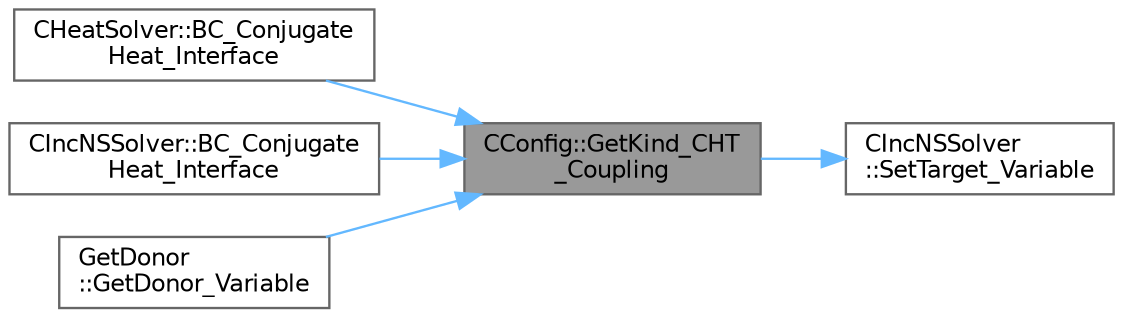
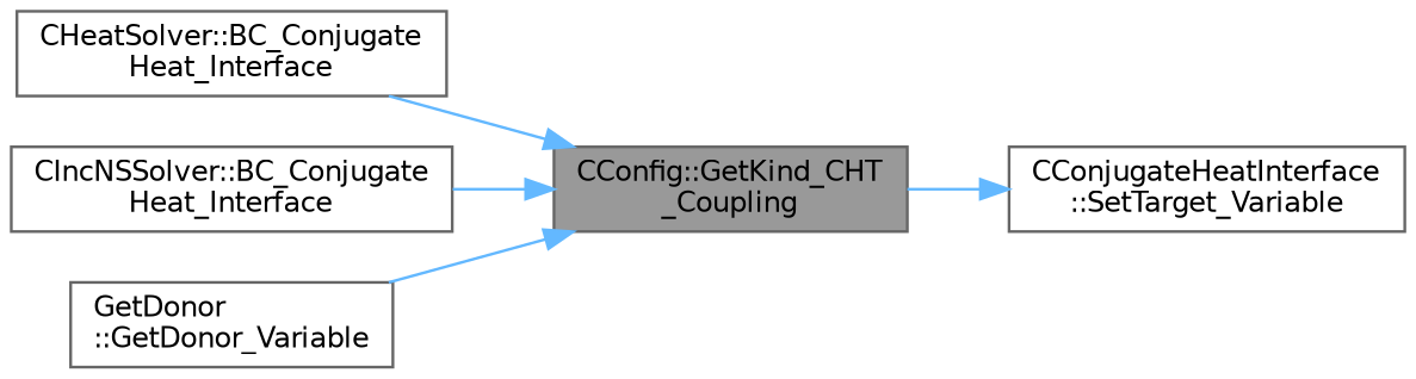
  digraph {
    rankdir=RL
    node [color=grey40 fillcolor=white fontname=Helvetica fontsize=10 shape=box style=filled]
    edge [color=steelblue1 dir=back fontname=Helvetica fontsize=10 labelfontname=Helvetica labelfontsize=10 style=solid]
    n1 [color=gray40 fillcolor=grey60 fontcolor=black height=0.2 label="CConfig::GetKind_CHT\l_Coupling" width=0.4]
    n2 [height=0.2 label="CHeatSolver::BC_Conjugate\lHeat_Interface" width=0.4]
    n3 [height=0.2 label="CIncNSSolver::BC_Conjugate\lHeat_Interface" width=0.4]
    n4 [height=0.2 label="GetDonor\l::GetDonor_Variable" width=0.4]
-   n5 [height=0.2 label="CIncNSSolver\l::SetTarget_Variable" width=0.4]
+   n5 [height=0.2 label="CConjugateHeatInterface\l::SetTarget_Variable" width=0.4]
    n1 -> n2
    n1 -> n3
    n1 -> n4
    n5 -> n1
  }
